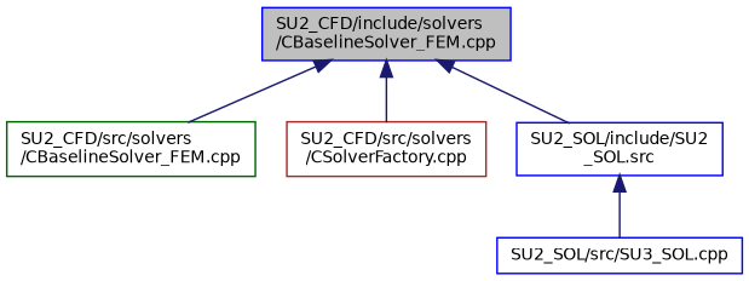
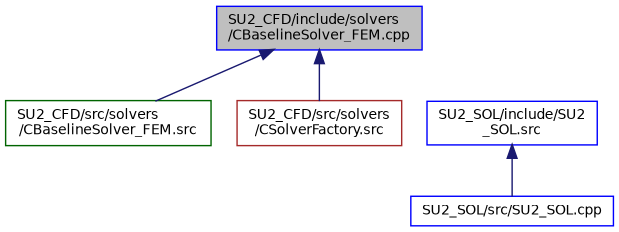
  digraph {
    node [color=blue fillcolor=white fontname=Helvetica fontsize=10 shape=record style=filled]
    edge [color=midnightblue dir=back fontname=Helvetica fontsize=10 labelfontname=Helvetica labelfontsize=10 style=solid]
    n1 [fillcolor=grey75 fontcolor=black height=0.2 label="SU2_CFD/include/solvers\l/CBaselineSolver_FEM.cpp" width=0.4]
-   n2 [color=darkgreen height=0.2 label="SU2_CFD/src/solvers\l/CBaselineSolver_FEM.cpp" width=0.4]
-   n3 [color=brown height=0.2 label="SU2_CFD/src/solvers\l/CSolverFactory.cpp" width=0.4]
+   n2 [color=darkgreen height=0.2 label="SU2_CFD/src/solvers\l/CBaselineSolver_FEM.src" width=0.4]
+   n3 [color=brown height=0.2 label="SU2_CFD/src/solvers\l/CSolverFactory.src" width=0.4]
    n4 [height=0.2 label="SU2_SOL/include/SU2\l_SOL.src" width=0.4]
-   n5 [height=0.2 label="SU2_SOL/src/SU3_SOL.cpp" width=0.4]
+   n5 [height=0.2 label="SU2_SOL/src/SU2_SOL.cpp" width=0.4]
    n1 -> n2
    n1 -> n3
-   n1 -> n4
    n4 -> n5
  }
